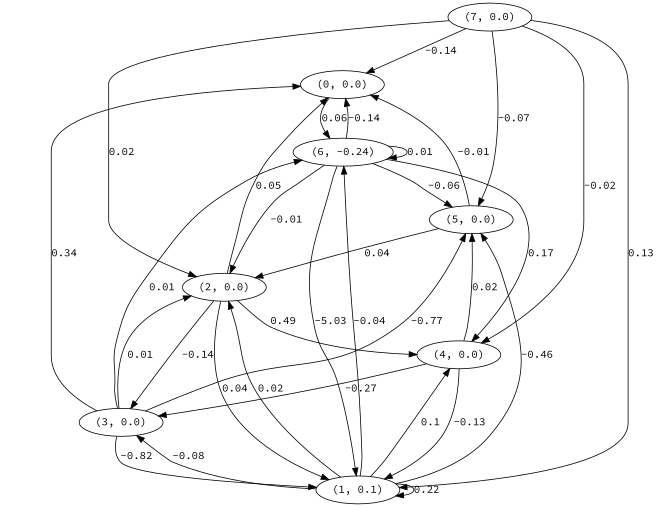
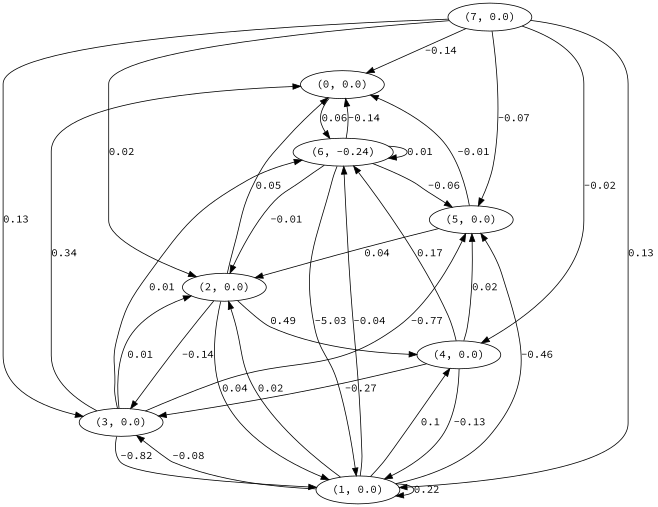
  digraph {
    fontname="Source Code Pro"
    node [fontname="Source Code Pro"]
    edge [fontname="Source Code Pro"]
    n1 [label="(0, 0.0)"]
    n2 [label="(6, -0.24)"]
-   n3 [label="(1, 0.1)"]
+   n3 [label="(1, 0.0)"]
    n4 [label="(3, 0.0)"]
    n5 [label="(2, 0.0)"]
    n6 [label="(4, 0.0)"]
    n7 [label="(5, 0.0)"]
    n8 [label="(7, 0.0)"]
    n1 -> n2 [label=0.06]
    n2 -> n1 [label=-0.14]
    n2 -> n2 [label=0.01]
    n2 -> n3 [label=-5.03]
    n2 -> n5 [label=-0.01]
    n2 -> n7 [label=-0.06]
    n3 -> n2 [label=-0.04]
    n3 -> n3 [label=0.22]
    n3 -> n4 [label=-0.08]
    n3 -> n5 [label=0.02]
    n3 -> n6 [label=0.1]
    n3 -> n7 [label=-0.46]
    n4 -> n1 [label=0.34]
    n4 -> n2 [label=0.01]
    n4 -> n3 [label=-0.82]
    n4 -> n5 [label=0.01]
    n4 -> n7 [label=-0.77]
    n5 -> n1 [label=0.05]
    n5 -> n3 [label=0.04]
    n5 -> n4 [label=-0.14]
    n5 -> n6 [label=0.49]
-   n2 -> n6 [label=0.17]
+   n6 -> n2 [label=0.17]
    n6 -> n3 [label=-0.13]
    n6 -> n4 [label=-0.27]
    n6 -> n7 [label=0.02]
    n7 -> n1 [label=-0.01]
    n7 -> n5 [label=0.04]
    n8 -> n1 [label=-0.14]
    n8 -> n3 [label=0.13]
+   n8 -> n4 [label=0.13]
    n8 -> n5 [label=0.02]
    n8 -> n6 [label=-0.02]
    n8 -> n7 [label=-0.07]
  }
